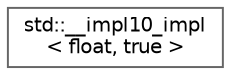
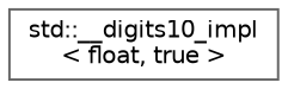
  digraph {
    rankdir=TB
-   n1 [color=grey40 fillcolor=white fontname=Helvetica fontsize=10 height=0.2 label="std::__impl10_impl\l\< float, true \>" shape=box style=filled width=0.4]
+   n1 [color=grey40 fillcolor=white fontname=Helvetica fontsize=10 height=0.2 label="std::__digits10_impl\l\< float, true \>" shape=box style=filled width=0.4]
  }
